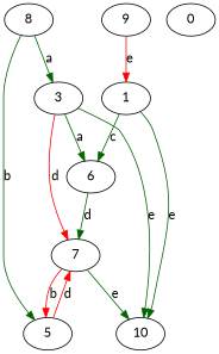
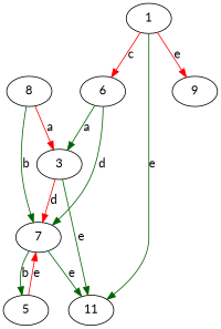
  strict digraph {
    fontname=Lato
    node [fontname=Lato]
    edge [color=red fontname=Lato]
    n1 [label=8]
    3
    5
    7
-   10
-   0
+   10 [label=11]
    1
    6
    9
-   n1 -> 3 [color=darkgreen label=a]
-   n1 -> 5 [color=darkgreen label=b]
+   n1 -> 3 [label=a]
+   n1 -> 7 [color=darkgreen label=b]
    3 -> 7 [label=d]
    3 -> 10 [color=darkgreen label=e]
-   5 -> 7 [label=d]
-   7 -> 5 [label=b]
+   5 -> 7 [label=e]
+   7 -> 5 [color=darkgreen label=b]
    7 -> 10 [color=darkgreen label=e]
    1 -> 10 [color=darkgreen label=e]
-   1 -> 6 [color=darkgreen label=c]
-   9 -> 1 [label=e]
-   3 -> 6 [color=darkgreen label=a]
+   1 -> 6 [label=c]
+   1 -> 9 [label=e]
+   6 -> 3 [color=darkgreen label=a]
    6 -> 7 [color=darkgreen label=d]
  }
